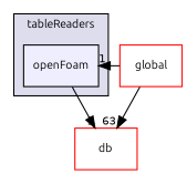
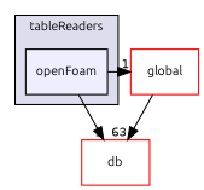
  digraph {
    compound=true
    fontname=Ubuntu
    node [fontname=Ubuntu fontsize=10 shape=box color=red]
    edge [fontname=Ubuntu headlabel=1 labeldistance=1.5 labelfontname=Helvetica labelfontsize=10]
    n1 [fillcolor="#eeeeff" label=openFoam pencolor=black style=filled color=""]
    n2 [label=db]
    n3 [label=global]
    subgraph cluster_1 {
      bgcolor="#ddddee"
      fontsize=10
      label=tableReaders
      pencolor=black
      n1
    }
    n1 -> n2
-   n3 -> n1
+   n1 -> n3
    n3 -> n2 [headlabel=63]
  }
